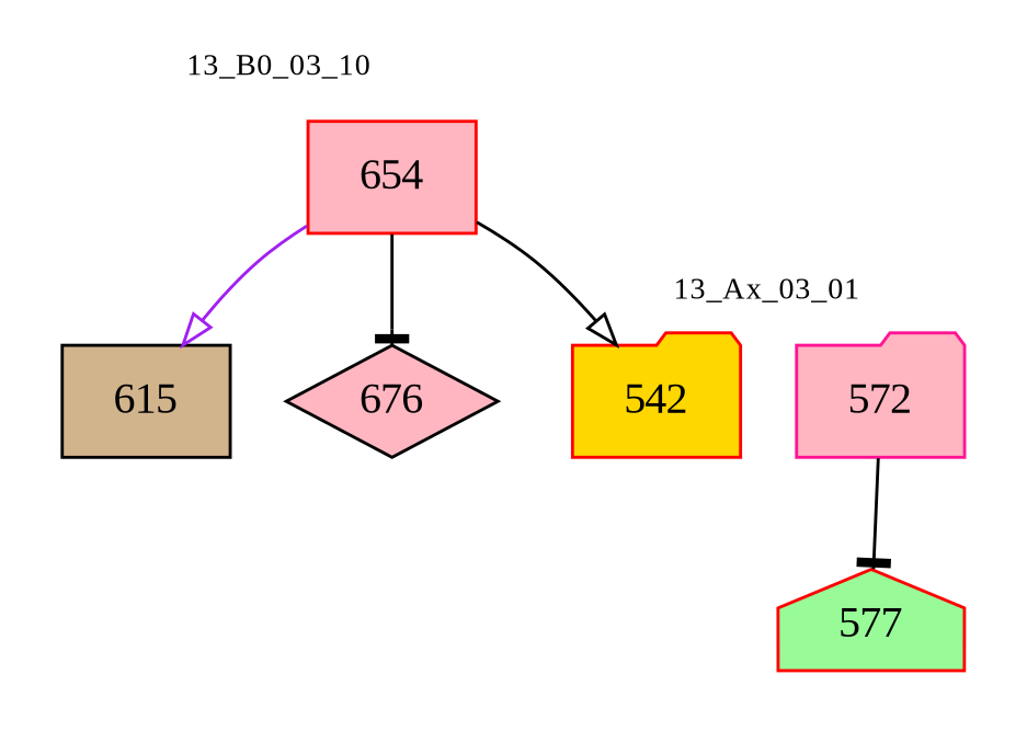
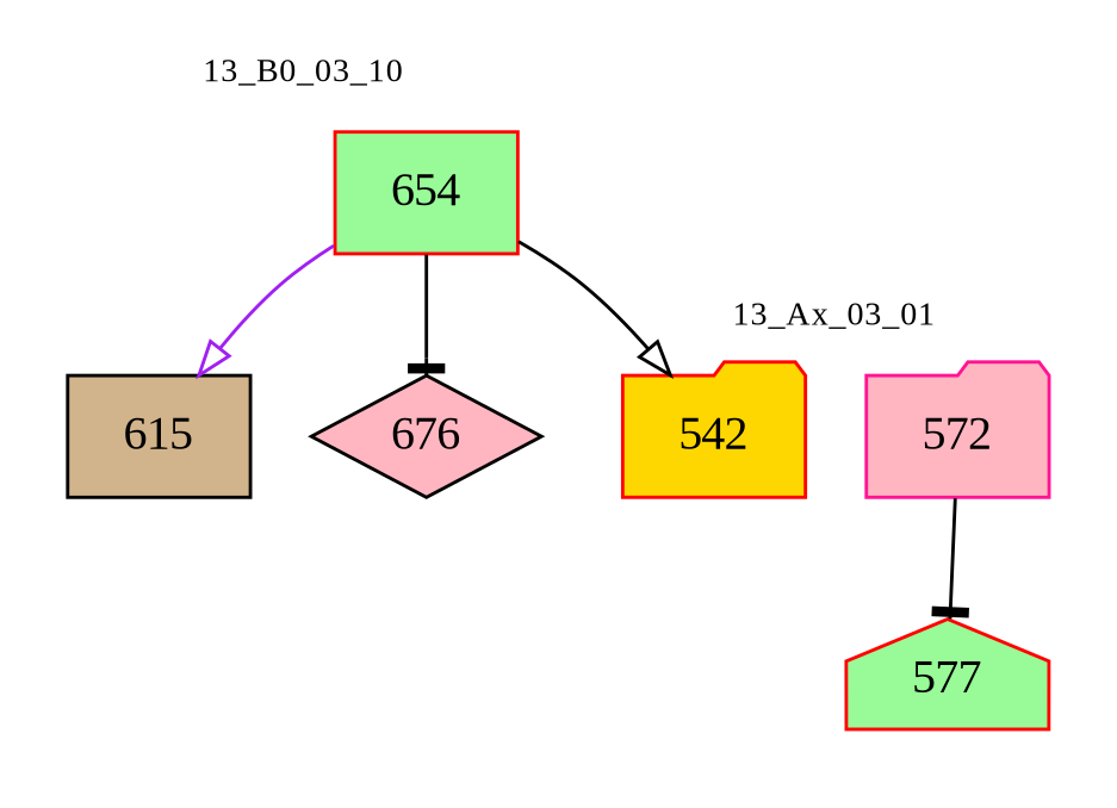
  digraph {
    fontname="Liberation Serif"
    node [color=red fillcolor=lightpink fontname="Liberation Serif" shape=folder style=filled]
    edge [arrowhead=tee color=black fontname="Liberation Serif"]
    n1 [color=deeppink label=572]
    n2 [fillcolor=gold label=542]
    n3 [fillcolor=palegreen label=577 shape=house]
-   n4 [label=654 shape=box]
+   n4 [fillcolor=palegreen label=654 shape=box]
    n5 [color=black fillcolor=tan label=615 shape=box]
    n6 [color=black label=676 shape=diamond]
    subgraph cluster_1 {
      color=white
      fontsize=10
      label="13_Ax_03_01"
      n1
      n2
      n3
    }
    subgraph cluster_2 {
      color=white
      fontsize=10
      label="13_B0_03_10"
      n4
      n5
      n6
    }
    n1 -> n3
    n4 -> n2 [arrowhead=onormal]
    n4 -> n5 [arrowhead=onormal color=purple]
    n4 -> n6
  }
